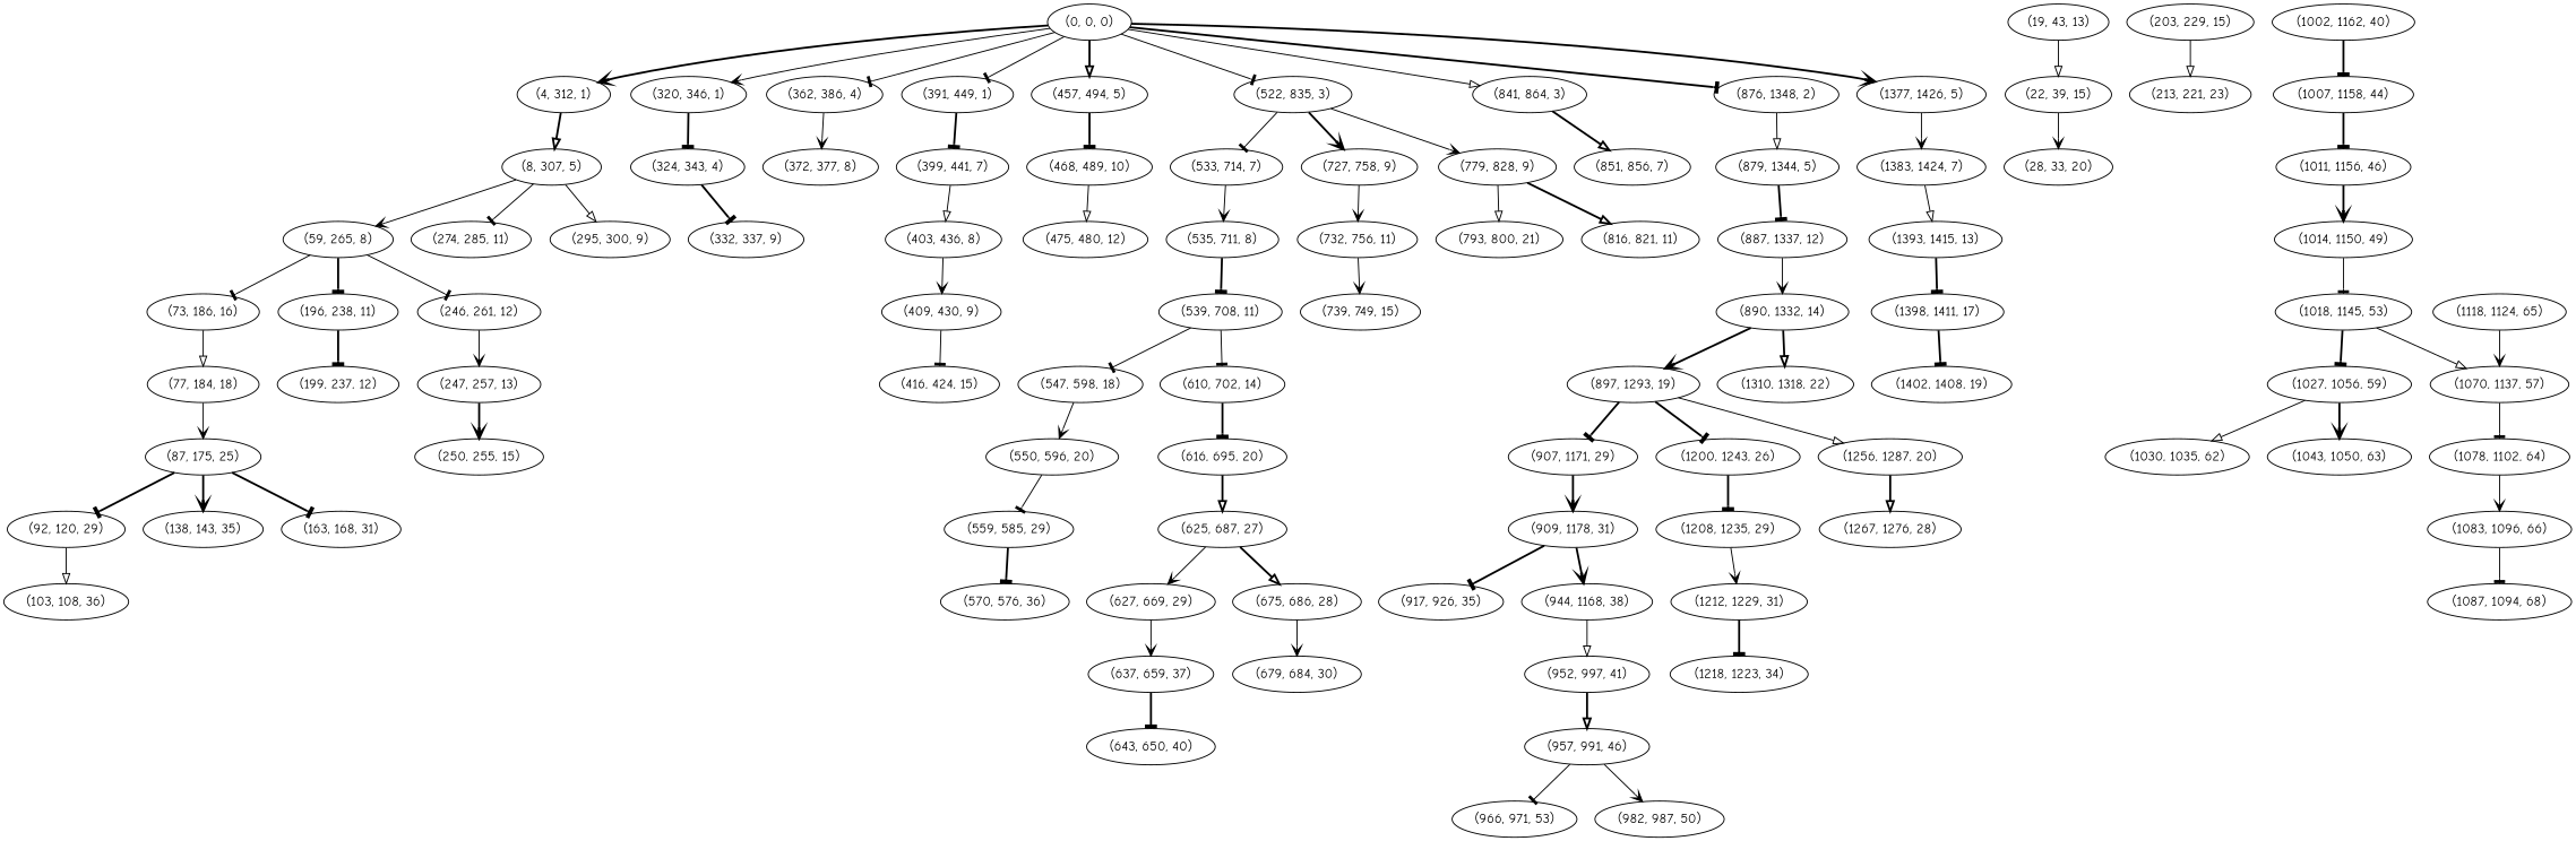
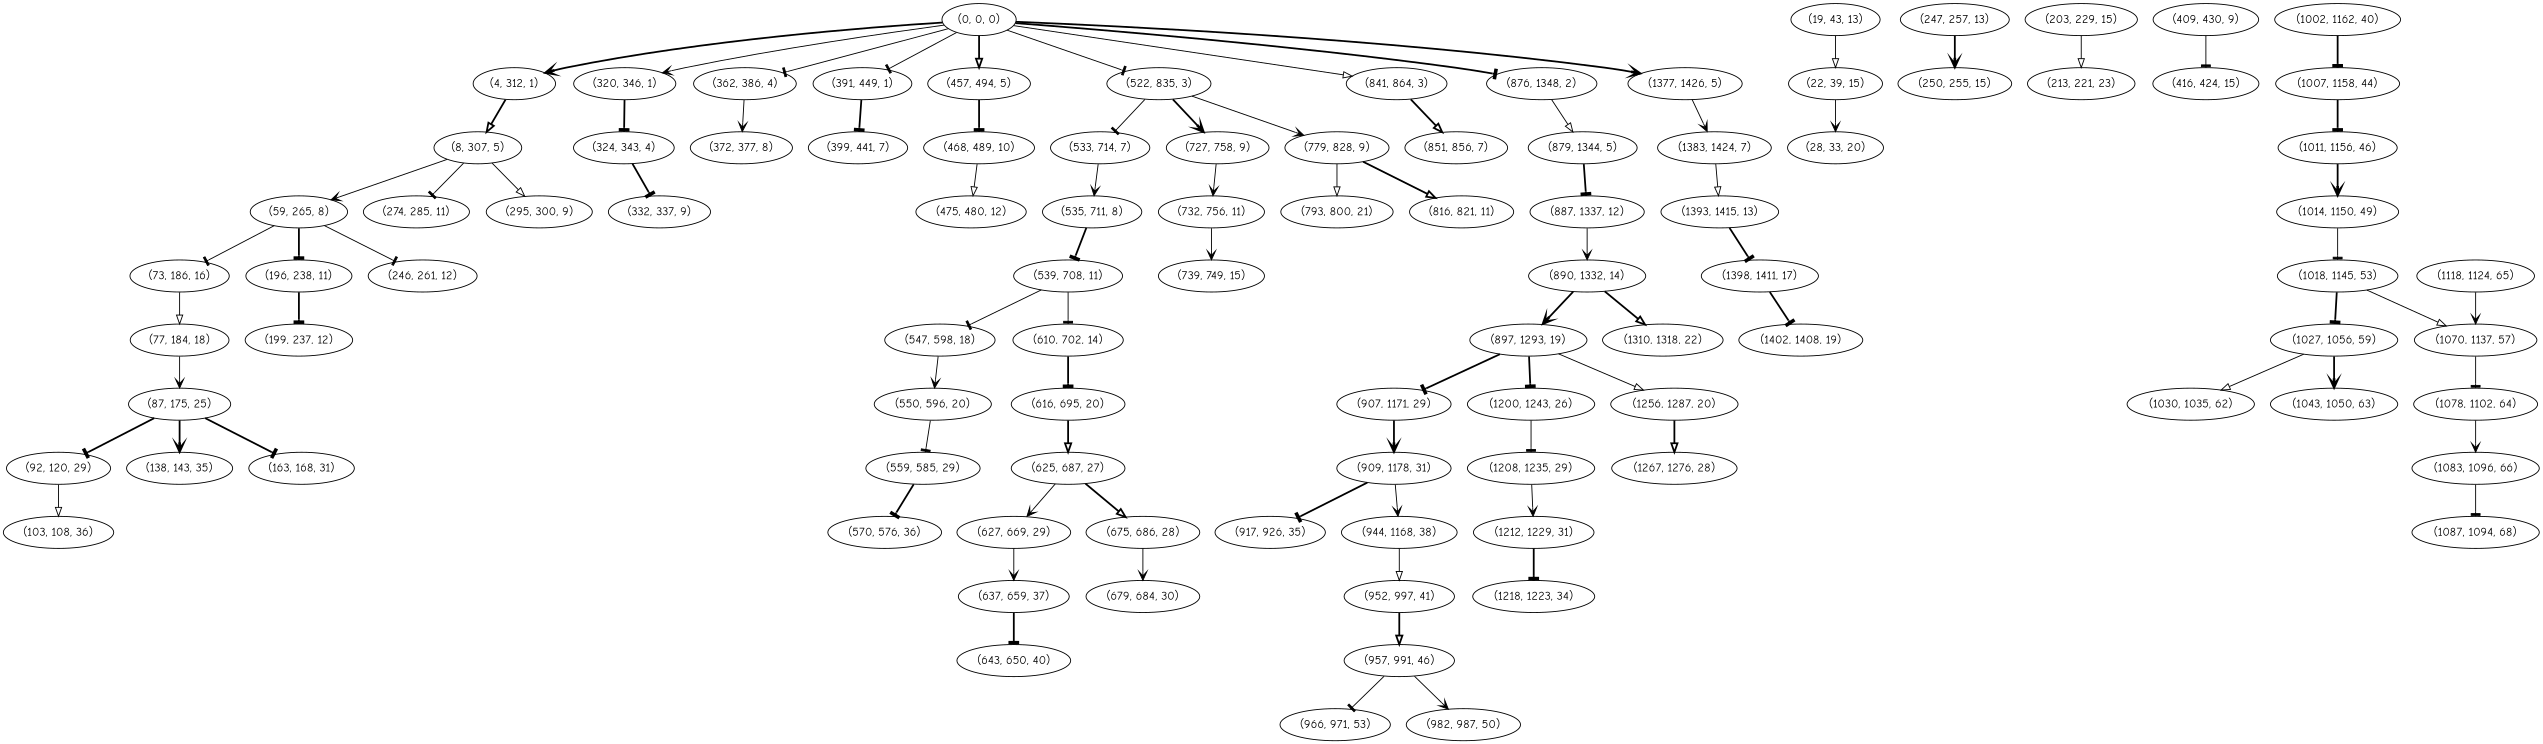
  digraph {
    fontname="Comic Neue"
    node [fontname="Comic Neue"]
    edge [arrowhead=tee fontname="Comic Neue" style=solid]
    "(0, 0, 0)"
    "(4, 312, 1)"
    "(320, 346, 1)"
    "(362, 386, 4)"
    "(391, 449, 1)"
    "(457, 494, 5)"
    "(522, 835, 3)"
    "(841, 864, 3)"
    "(876, 1348, 2)"
    "(1377, 1426, 5)"
    "(8, 307, 5)"
    "(324, 343, 4)"
    "(372, 377, 8)"
    "(399, 441, 7)"
    "(468, 489, 10)"
    "(533, 714, 7)"
    "(727, 758, 9)"
    "(779, 828, 9)"
    "(851, 856, 7)"
    "(879, 1344, 5)"
    "(1383, 1424, 7)"
    "(59, 265, 8)"
    "(274, 285, 11)"
    "(295, 300, 9)"
    "(73, 186, 16)"
    "(196, 238, 11)"
    "(246, 261, 12)"
    "(19, 43, 13)"
    "(22, 39, 15)"
    "(28, 33, 20)"
    "(77, 184, 18)"
    "(199, 237, 12)"
    "(247, 257, 13)"
    "(87, 175, 25)"
    "(92, 120, 29)"
    "(138, 143, 35)"
    "(163, 168, 31)"
    "(103, 108, 36)"
    "(203, 229, 15)"
    "(213, 221, 23)"
    "(250, 255, 15)"
    "(332, 337, 9)"
-   "(403, 436, 8)"
    "(409, 430, 9)"
    "(416, 424, 15)"
    "(475, 480, 12)"
    "(535, 711, 8)"
    "(732, 756, 11)"
    "(793, 800, 21)"
    "(816, 821, 11)"
    "(539, 708, 11)"
    "(547, 598, 18)"
    "(610, 702, 14)"
    "(550, 596, 20)"
    "(616, 695, 20)"
    "(559, 585, 29)"
    "(570, 576, 36)"
    "(625, 687, 27)"
    "(627, 669, 29)"
    "(675, 686, 28)"
    "(637, 659, 37)"
    "(679, 684, 30)"
    "(643, 650, 40)"
    "(739, 749, 15)"
    "(887, 1337, 12)"
    "(890, 1332, 14)"
    "(897, 1293, 19)"
    "(1310, 1318, 22)"
    n69 [label="(907, 1171, 29)"]
    "(1200, 1243, 26)"
    "(1256, 1287, 20)"
    "(909, 1178, 31)"
    "(1208, 1235, 29)"
    "(1267, 1276, 28)"
    "(917, 926, 35)"
    "(944, 1168, 38)"
    "(952, 997, 41)"
    "(957, 991, 46)"
    "(1002, 1162, 40)"
    "(1007, 1158, 44)"
    "(966, 971, 53)"
    "(982, 987, 50)"
    "(1011, 1156, 46)"
    "(1014, 1150, 49)"
    "(1018, 1145, 53)"
    "(1027, 1056, 59)"
    "(1070, 1137, 57)"
    "(1030, 1035, 62)"
    "(1043, 1050, 63)"
    "(1078, 1102, 64)"
    "(1083, 1096, 66)"
    "(1118, 1124, 65)"
    "(1087, 1094, 68)"
    "(1212, 1229, 31)"
    "(1218, 1223, 34)"
    "(1393, 1415, 13)"
    "(1398, 1411, 17)"
    "(1402, 1408, 19)"
    "(0, 0, 0)" -> "(4, 312, 1)" [arrowhead=vee style=bold]
    "(0, 0, 0)" -> "(320, 346, 1)" [arrowhead=vee]
    "(0, 0, 0)" -> "(362, 386, 4)"
    "(0, 0, 0)" -> "(391, 449, 1)"
    "(0, 0, 0)" -> "(457, 494, 5)" [arrowhead=onormal style=bold]
    "(0, 0, 0)" -> "(522, 835, 3)"
    "(0, 0, 0)" -> "(841, 864, 3)" [arrowhead=onormal]
    "(0, 0, 0)" -> "(876, 1348, 2)" [style=bold]
    "(0, 0, 0)" -> "(1377, 1426, 5)" [arrowhead=vee style=bold]
    "(4, 312, 1)" -> "(8, 307, 5)" [arrowhead=onormal style=bold]
    "(320, 346, 1)" -> "(324, 343, 4)" [style=bold]
    "(362, 386, 4)" -> "(372, 377, 8)" [arrowhead=vee]
    "(391, 449, 1)" -> "(399, 441, 7)" [style=bold]
    "(457, 494, 5)" -> "(468, 489, 10)" [style=bold]
    "(522, 835, 3)" -> "(533, 714, 7)"
    "(522, 835, 3)" -> "(727, 758, 9)" [arrowhead=vee style=bold]
    "(522, 835, 3)" -> "(779, 828, 9)" [arrowhead=vee]
    "(841, 864, 3)" -> "(851, 856, 7)" [arrowhead=onormal style=bold]
    "(876, 1348, 2)" -> "(879, 1344, 5)" [arrowhead=onormal]
    "(1377, 1426, 5)" -> "(1383, 1424, 7)" [arrowhead=vee]
    "(8, 307, 5)" -> "(59, 265, 8)" [arrowhead=vee]
    "(8, 307, 5)" -> "(274, 285, 11)"
    "(8, 307, 5)" -> "(295, 300, 9)" [arrowhead=onormal]
    "(324, 343, 4)" -> "(332, 337, 9)" [style=bold]
-   "(399, 441, 7)" -> "(403, 436, 8)" [arrowhead=onormal]
    "(468, 489, 10)" -> "(475, 480, 12)" [arrowhead=onormal]
    "(533, 714, 7)" -> "(535, 711, 8)" [arrowhead=vee]
    "(727, 758, 9)" -> "(732, 756, 11)" [arrowhead=vee]
    "(779, 828, 9)" -> "(793, 800, 21)" [arrowhead=onormal]
    "(779, 828, 9)" -> "(816, 821, 11)" [arrowhead=onormal style=bold]
    "(879, 1344, 5)" -> "(887, 1337, 12)" [style=bold]
    "(1383, 1424, 7)" -> "(1393, 1415, 13)" [arrowhead=onormal]
    "(59, 265, 8)" -> "(73, 186, 16)"
    "(59, 265, 8)" -> "(196, 238, 11)" [style=bold]
    "(59, 265, 8)" -> "(246, 261, 12)"
    "(73, 186, 16)" -> "(77, 184, 18)" [arrowhead=onormal]
    "(196, 238, 11)" -> "(199, 237, 12)" [style=bold]
-   "(246, 261, 12)" -> "(247, 257, 13)" [arrowhead=vee]
    "(19, 43, 13)" -> "(22, 39, 15)" [arrowhead=onormal]
    "(22, 39, 15)" -> "(28, 33, 20)" [arrowhead=vee]
    "(77, 184, 18)" -> "(87, 175, 25)" [arrowhead=vee]
    "(247, 257, 13)" -> "(250, 255, 15)" [arrowhead=vee style=bold]
    "(87, 175, 25)" -> "(92, 120, 29)" [style=bold]
    "(87, 175, 25)" -> "(138, 143, 35)" [arrowhead=vee style=bold]
    "(87, 175, 25)" -> "(163, 168, 31)" [style=bold]
    "(92, 120, 29)" -> "(103, 108, 36)" [arrowhead=onormal]
    "(203, 229, 15)" -> "(213, 221, 23)" [arrowhead=onormal]
-   "(403, 436, 8)" -> "(409, 430, 9)" [arrowhead=vee]
    "(409, 430, 9)" -> "(416, 424, 15)"
    "(535, 711, 8)" -> "(539, 708, 11)" [style=bold]
    "(732, 756, 11)" -> "(739, 749, 15)" [arrowhead=vee]
    "(539, 708, 11)" -> "(547, 598, 18)"
    "(539, 708, 11)" -> "(610, 702, 14)"
    "(547, 598, 18)" -> "(550, 596, 20)" [arrowhead=vee]
    "(610, 702, 14)" -> "(616, 695, 20)" [style=bold]
    "(550, 596, 20)" -> "(559, 585, 29)"
    "(616, 695, 20)" -> "(625, 687, 27)" [arrowhead=onormal style=bold]
    "(559, 585, 29)" -> "(570, 576, 36)" [style=bold]
    "(625, 687, 27)" -> "(627, 669, 29)" [arrowhead=vee]
    "(625, 687, 27)" -> "(675, 686, 28)" [arrowhead=onormal style=bold]
    "(627, 669, 29)" -> "(637, 659, 37)" [arrowhead=vee]
    "(675, 686, 28)" -> "(679, 684, 30)" [arrowhead=vee]
    "(637, 659, 37)" -> "(643, 650, 40)" [style=bold]
    "(887, 1337, 12)" -> "(890, 1332, 14)" [arrowhead=vee]
    "(890, 1332, 14)" -> "(897, 1293, 19)" [arrowhead=vee style=bold]
    "(890, 1332, 14)" -> "(1310, 1318, 22)" [arrowhead=onormal style=bold]
    "(897, 1293, 19)" -> n69 [style=bold]
    "(897, 1293, 19)" -> "(1200, 1243, 26)" [style=bold]
    "(897, 1293, 19)" -> "(1256, 1287, 20)" [arrowhead=onormal]
    n69 -> "(909, 1178, 31)" [arrowhead=vee style=bold]
-   "(1200, 1243, 26)" -> "(1208, 1235, 29)" [style=bold]
+   "(1200, 1243, 26)" -> "(1208, 1235, 29)"
    "(1256, 1287, 20)" -> "(1267, 1276, 28)" [arrowhead=onormal style=bold]
    "(909, 1178, 31)" -> "(917, 926, 35)" [style=bold]
-   "(909, 1178, 31)" -> "(944, 1168, 38)" [arrowhead=vee style=bold]
+   "(909, 1178, 31)" -> "(944, 1168, 38)" [arrowhead=vee]
    "(1208, 1235, 29)" -> "(1212, 1229, 31)" [arrowhead=vee]
    "(944, 1168, 38)" -> "(952, 997, 41)" [arrowhead=onormal]
    "(952, 997, 41)" -> "(957, 991, 46)" [arrowhead=onormal style=bold]
    "(957, 991, 46)" -> "(966, 971, 53)"
    "(957, 991, 46)" -> "(982, 987, 50)" [arrowhead=vee]
    "(1002, 1162, 40)" -> "(1007, 1158, 44)" [style=bold]
    "(1007, 1158, 44)" -> "(1011, 1156, 46)" [style=bold]
    "(1011, 1156, 46)" -> "(1014, 1150, 49)" [arrowhead=vee style=bold]
    "(1014, 1150, 49)" -> "(1018, 1145, 53)"
    "(1018, 1145, 53)" -> "(1027, 1056, 59)" [style=bold]
    "(1018, 1145, 53)" -> "(1070, 1137, 57)" [arrowhead=onormal]
    "(1027, 1056, 59)" -> "(1030, 1035, 62)" [arrowhead=onormal]
    "(1027, 1056, 59)" -> "(1043, 1050, 63)" [arrowhead=vee style=bold]
    "(1070, 1137, 57)" -> "(1078, 1102, 64)"
    "(1078, 1102, 64)" -> "(1083, 1096, 66)" [arrowhead=vee]
    "(1083, 1096, 66)" -> "(1087, 1094, 68)"
    "(1118, 1124, 65)" -> "(1070, 1137, 57)" [arrowhead=vee]
    "(1212, 1229, 31)" -> "(1218, 1223, 34)" [style=bold]
    "(1393, 1415, 13)" -> "(1398, 1411, 17)" [style=bold]
    "(1398, 1411, 17)" -> "(1402, 1408, 19)" [style=bold]
  }
